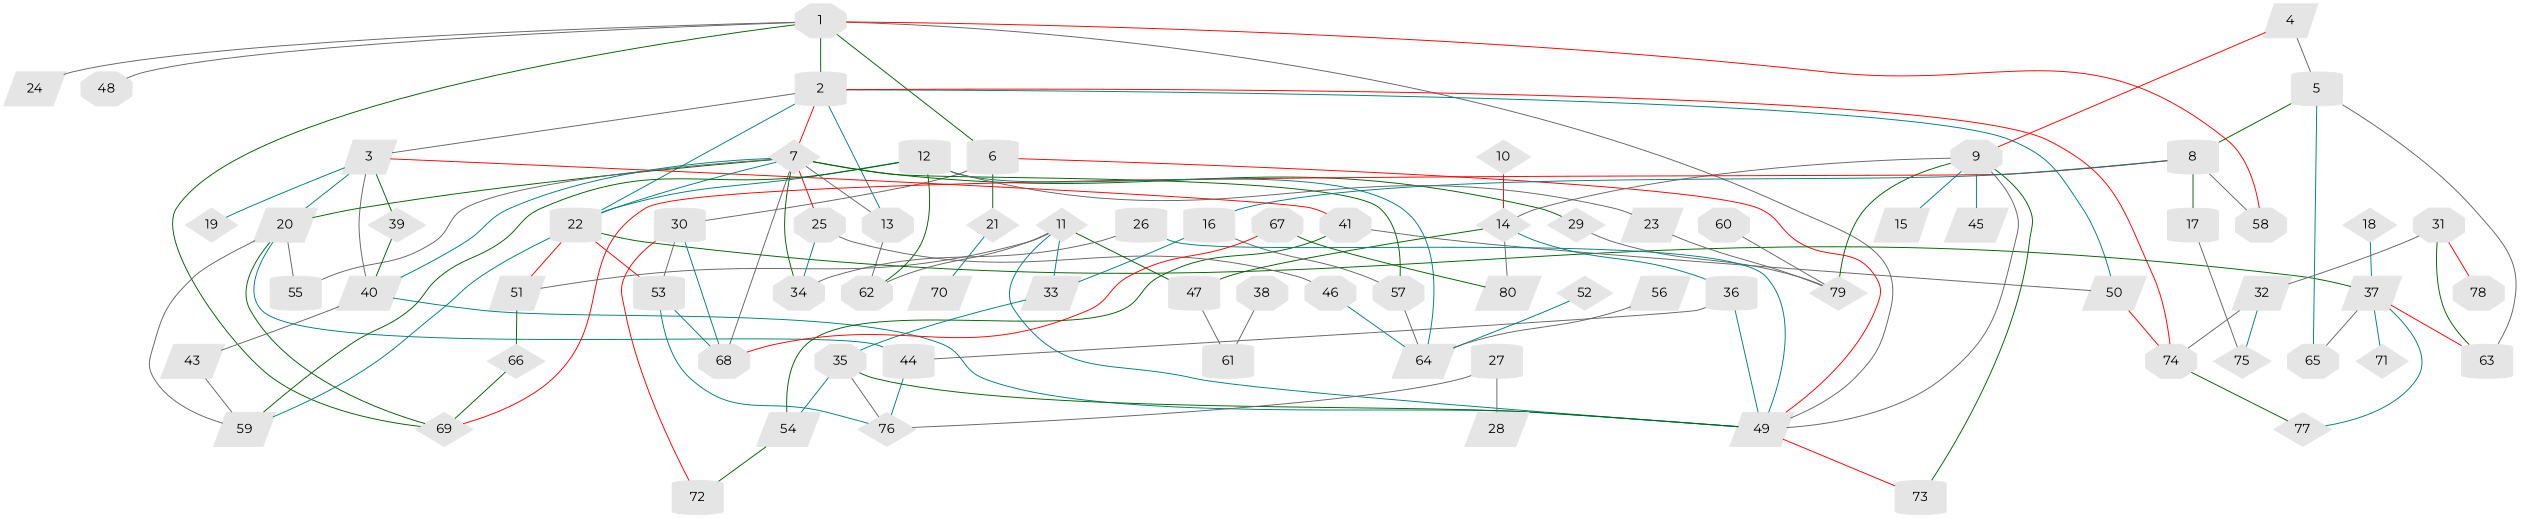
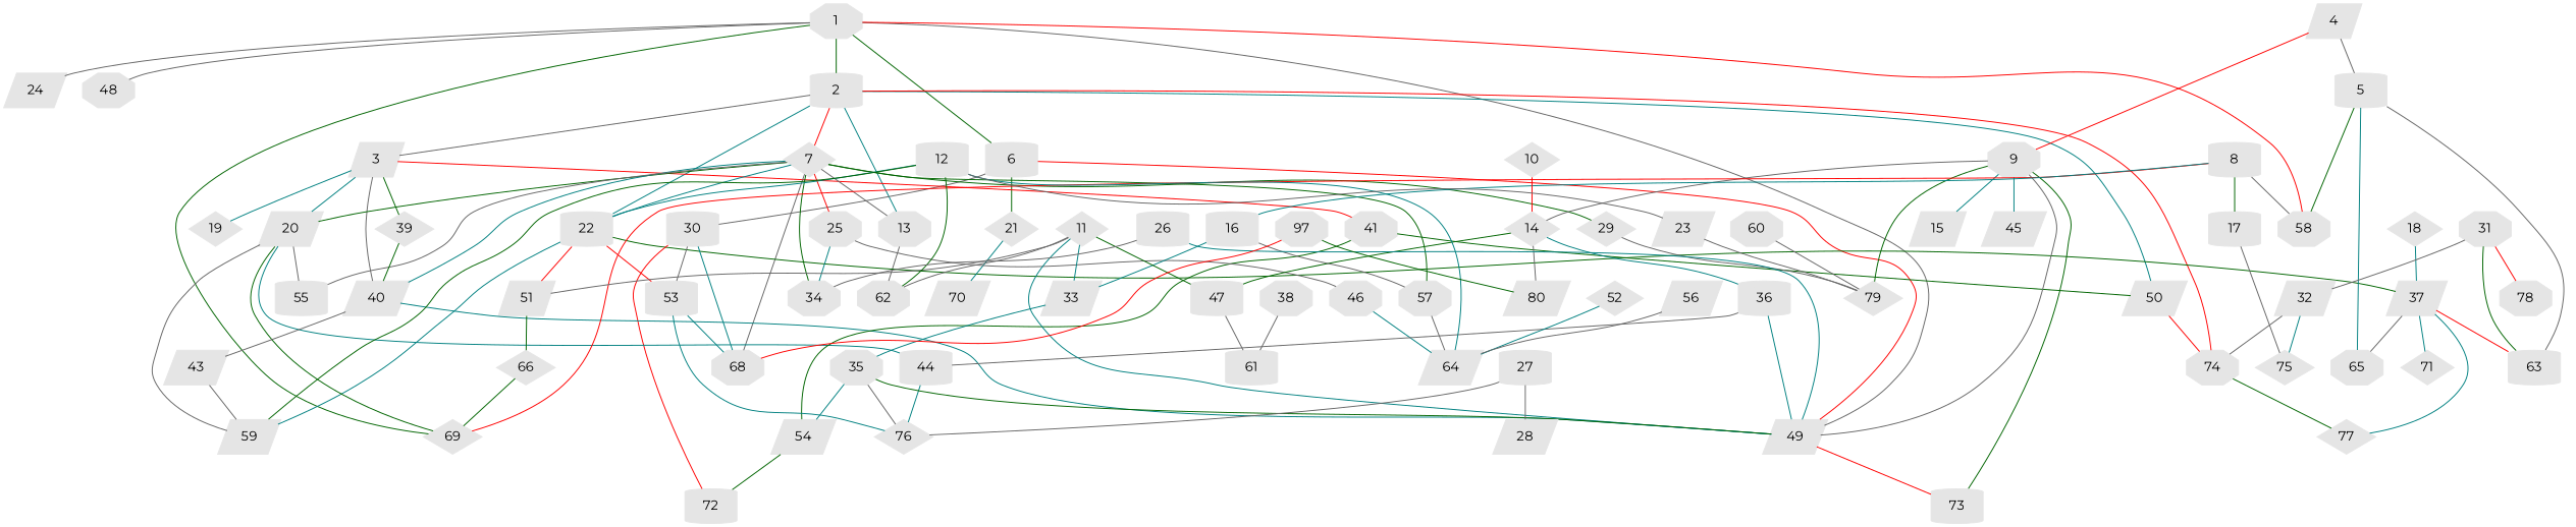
  graph {
    fontname=Montserrat
    node [color=gray90 fontname=Montserrat shape=parallelogram style=filled]
    edge [color=gray40 fontname=Montserrat weight=1.0]
    1 [shape=octagon]
    2 [shape=cylinder]
    6 [shape=cylinder]
    24
    48 [shape=octagon]
    49
    58 [shape=octagon]
    69 [shape=diamond]
    3
    7 [shape=diamond]
    13 [shape=octagon]
    22 [shape=cylinder]
    50
    74 [shape=octagon]
    21 [shape=diamond]
    30 [shape=cylinder]
    73 [shape=cylinder]
    19 [shape=diamond]
    20
    39 [shape=diamond]
    40
    41 [shape=octagon]
    25 [shape=octagon]
    29 [shape=diamond]
    34 [shape=octagon]
    55 [shape=cylinder]
    57 [shape=octagon]
    68 [shape=octagon]
    62 [shape=octagon]
    53 [shape=cylinder]
    51
    59
    37
    77 [shape=diamond]
    44 [shape=cylinder]
    43
    54
    5 [shape=cylinder]
    4
    9 [shape=octagon]
    63 [shape=cylinder]
    65 [shape=octagon]
    14 [shape=diamond]
    15
    45
    79 [shape=diamond]
    70
    72 [shape=cylinder]
    46 [shape=octagon]
    76 [shape=diamond]
    64
    8 [shape=cylinder]
    16 [shape=cylinder]
    17 [shape=cylinder]
    33
    75 [shape=diamond]
    47 [shape=cylinder]
    36 [shape=cylinder]
    80
    10 [shape=diamond]
    11 [shape=diamond]
    35 [shape=octagon]
    61 [shape=cylinder]
    66 [shape=diamond]
    12 [shape=cylinder]
    23
    18 [shape=diamond]
    71 [shape=diamond]
    26 [shape=cylinder]
    27 [shape=cylinder]
    28
    31 [shape=octagon]
    32
    78 [shape=octagon]
    38 [shape=octagon]
    52 [shape=diamond]
    56
    60 [shape=octagon]
-   67 [shape=octagon]
+   67 [shape=octagon label=97]
    1 -- 2 [color=darkgreen]
    1 -- 6 [color=darkgreen]
    1 -- 24
    1 -- 48
    1 -- 49
    1 -- 58 [color=red]
    1 -- 69 [color=darkgreen]
    2 -- 3
    2 -- 7 [color=red]
    2 -- 13 [color=teal]
    2 -- 22 [color=teal]
    2 -- 50 [color=teal]
    2 -- 74 [color=red]
    6 -- 49 [color=red]
    6 -- 21 [color=darkgreen]
    6 -- 30
    49 -- 73 [color=red]
    3 -- 19 [color=teal]
    3 -- 20 [color=teal]
    3 -- 39 [color=darkgreen]
    3 -- 40
    3 -- 41 [color=red]
    7 -- 13 [weight=2.0]
    7 -- 22 [color=teal]
    7 -- 20 [color=darkgreen]
    7 -- 40 [color=teal]
    7 -- 25 [color=red]
    7 -- 29 [color=darkgreen]
    7 -- 34 [color=darkgreen]
    7 -- 55
    7 -- 57 [color=darkgreen]
    7 -- 68
    13 -- 62
    22 -- 53 [color=red]
    22 -- 51 [color=red]
    22 -- 59 [color=teal]
    22 -- 37 [color=darkgreen]
    50 -- 74 [color=red]
    74 -- 77 [color=darkgreen]
    21 -- 70 [color=teal]
    30 -- 68 [color=teal]
    30 -- 53
    30 -- 72 [color=red]
    20 -- 69 [color=darkgreen]
    20 -- 55
    20 -- 59
    20 -- 44 [color=teal]
    39 -- 40 [color=darkgreen]
    40 -- 49 [color=teal]
    40 -- 43
-   41 -- 50
+   41 -- 50 [color=darkgreen]
    41 -- 54 [color=darkgreen]
    25 -- 34 [color=teal]
    25 -- 46
    29 -- 79
    57 -- 64
    53 -- 68 [color=teal]
    53 -- 76 [color=teal]
    51 -- 66 [color=darkgreen]
    37 -- 77 [color=teal]
    37 -- 63 [color=red]
    37 -- 65
    37 -- 71 [color=teal]
    44 -- 76 [color=teal]
    43 -- 59
    54 -- 72 [color=darkgreen]
-   5 -- 8 [color=darkgreen]
+   5 -- 58 [color=darkgreen]
    5 -- 63
    5 -- 65 [color=teal weight=2.0]
    4 -- 5
    4 -- 9 [color=red]
    9 -- 49
    9 -- 73 [color=darkgreen]
    9 -- 14
    9 -- 15 [color=teal]
    9 -- 45 [color=teal]
    9 -- 79 [color=darkgreen]
    14 -- 47 [color=darkgreen]
    14 -- 36 [color=teal]
    14 -- 80
    46 -- 64 [color=teal]
    8 -- 58
    8 -- 69 [color=red]
    8 -- 16 [color=teal]
    8 -- 17 [color=darkgreen]
    16 -- 57
    16 -- 33 [color=teal]
    17 -- 75
    33 -- 35 [color=teal]
    47 -- 61
    36 -- 49 [color=teal]
    36 -- 44
    10 -- 14 [color=red]
    11 -- 49 [color=teal weight=2.0]
    11 -- 62
    11 -- 51
    11 -- 33 [color=teal]
    11 -- 47 [color=darkgreen]
    35 -- 49 [color=darkgreen]
    35 -- 54 [color=teal]
    35 -- 76
    66 -- 69 [color=darkgreen]
    12 -- 22 [color=teal]
    12 -- 62 [color=darkgreen]
    12 -- 59 [color=darkgreen]
    12 -- 64 [color=teal]
    12 -- 23
    23 -- 79
    18 -- 37 [color=teal]
    26 -- 49 [color=teal]
    26 -- 34
    27 -- 76
    27 -- 28
    31 -- 63 [color=darkgreen]
    31 -- 32 [weight=2.0]
    31 -- 78 [color=red]
    32 -- 74
    32 -- 75 [color=teal]
    38 -- 61
    52 -- 64 [color=teal]
    56 -- 64
    60 -- 79
    67 -- 68 [color=red]
    67 -- 80 [color=darkgreen]
  }
